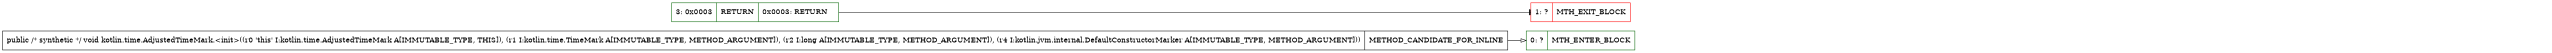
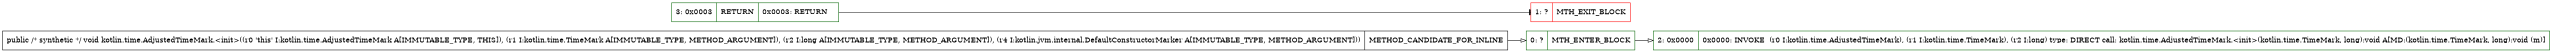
  digraph {
    rankdir=LR
    node [color=darkgreen shape=record]
    edge [arrowhead=onormal]
    n1 [label="{0\:\ ?|MTH_ENTER_BLOCK\l}"]
+   n2 [label="{2\:\ 0x0000|0x0000: INVOKE  (r0 I:kotlin.time.AdjustedTimeMark), (r1 I:kotlin.time.TimeMark), (r2 I:long) type: DIRECT call: kotlin.time.AdjustedTimeMark.\<init\>(kotlin.time.TimeMark, long):void A[MD:(kotlin.time.TimeMark, long):void (m)]\l}"]
    n3 [label="{3\:\ 0x0003|RETURN\l|0x0003: RETURN   \l}"]
    n4 [color=red label="{1\:\ ?|MTH_EXIT_BLOCK\l}"]
    n5 [color=black label="{public \/* synthetic *\/ void kotlin.time.AdjustedTimeMark.\<init\>((r0 'this' I:kotlin.time.AdjustedTimeMark A[IMMUTABLE_TYPE, THIS]), (r1 I:kotlin.time.TimeMark A[IMMUTABLE_TYPE, METHOD_ARGUMENT]), (r2 I:long A[IMMUTABLE_TYPE, METHOD_ARGUMENT]), (r4 I:kotlin.jvm.internal.DefaultConstructorMarker A[IMMUTABLE_TYPE, METHOD_ARGUMENT]))  | METHOD_CANDIDATE_FOR_INLINE\l}"]
+   n1 -> n2
    n3 -> n4 [arrowhead=tee]
    n5 -> n1
  }
